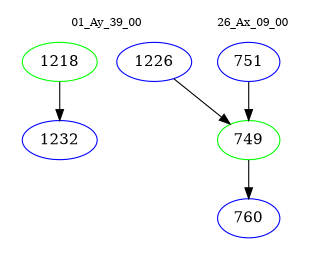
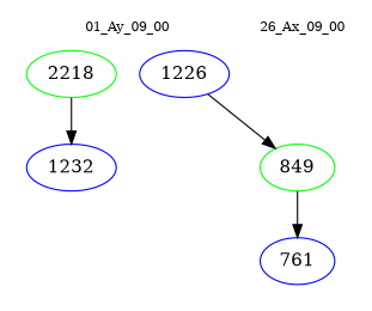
  digraph {
    node [color=blue]
    edge [color=black]
    n1 [label=1226]
-   n2 [color=green label=1218]
+   n2 [color=green label=2218]
    n3 [label=1232]
-   n4 [label=751]
-   n5 [color=green label=749]
-   n6 [label=760]
+   n5 [color=green label=849]
+   n6 [label=761]
    subgraph cluster_1 {
      color=white
      fontsize=10
-     label="01_Ay_39_00"
+     label="01_Ay_09_00"
      n1
      n2
      n3
    }
    subgraph cluster_2 {
      color=white
      fontsize=10
      label="26_Ax_09_00"
-     n4
      n5
      n6
    }
    n1 -> n5
    n2 -> n3
-   n4 -> n5
    n5 -> n6
  }
